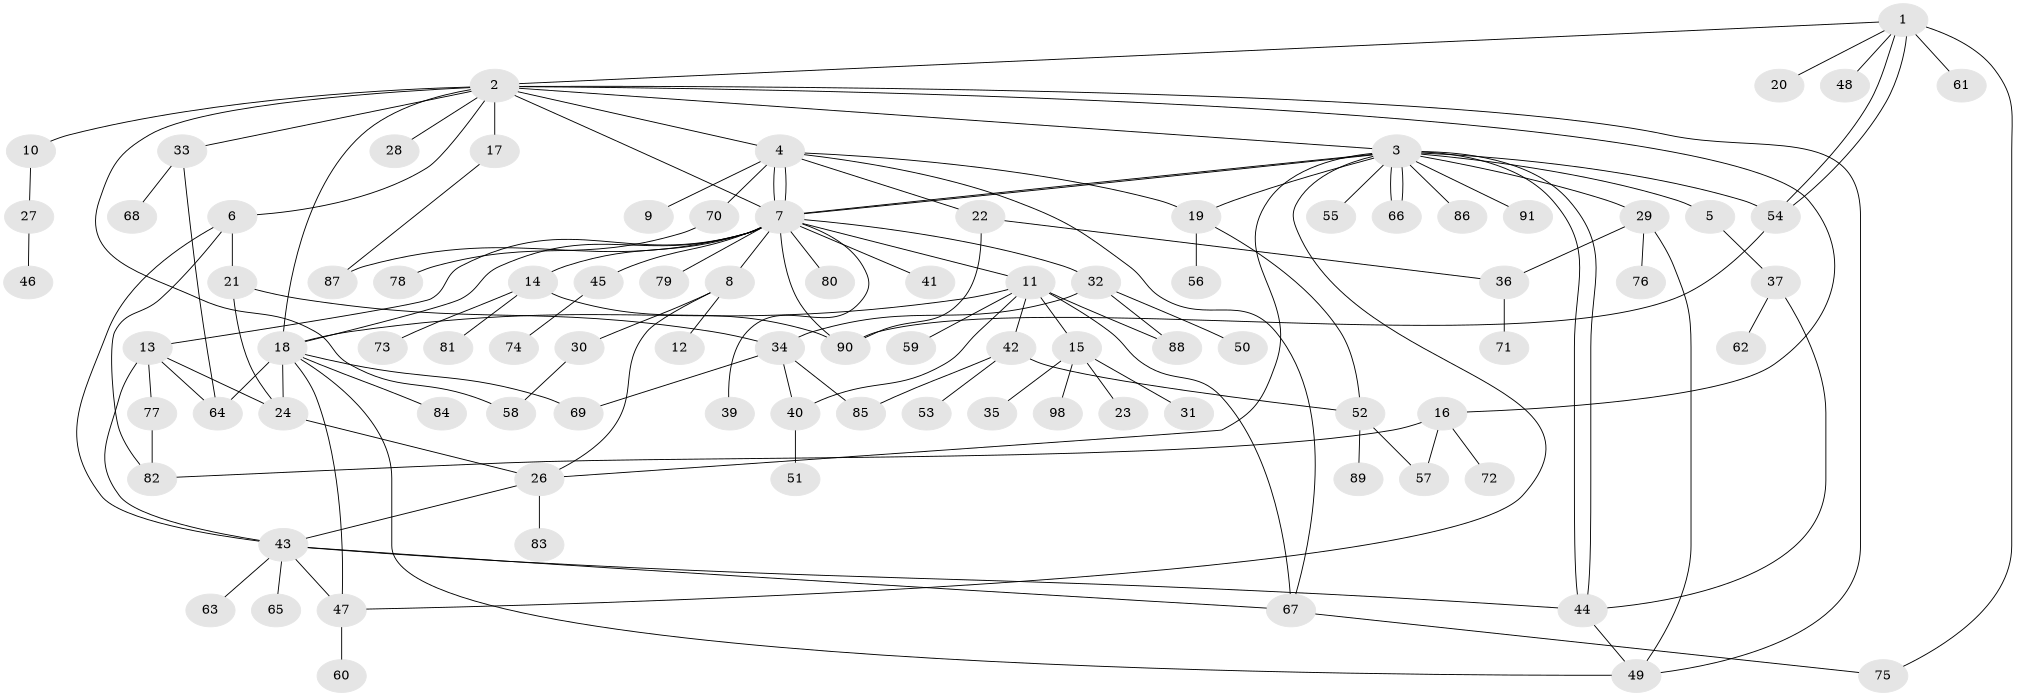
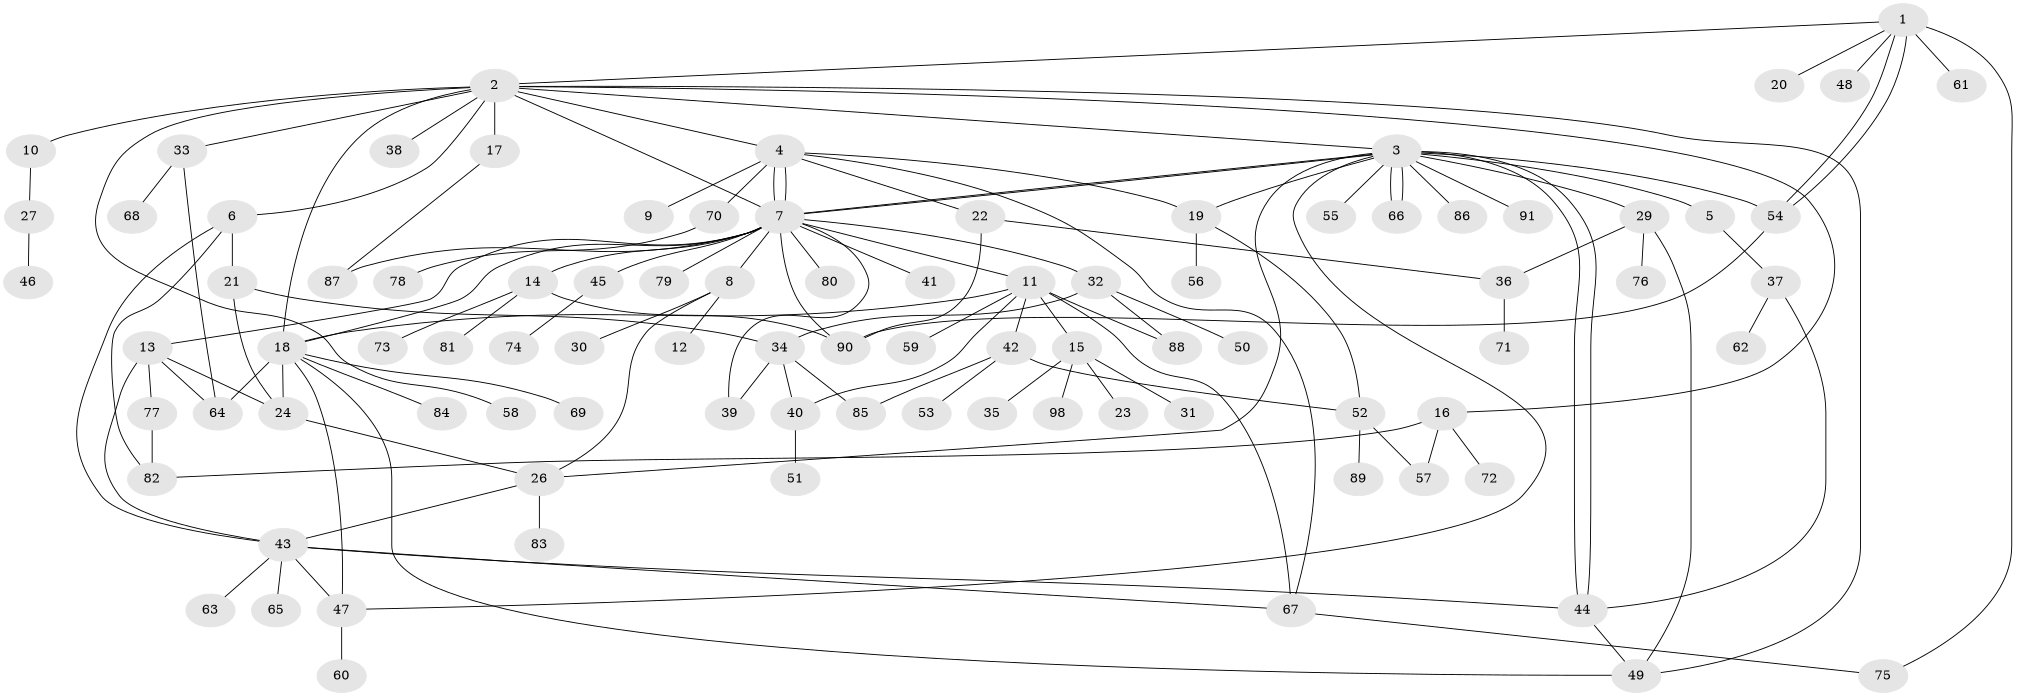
  graph {
    node [color=gray90 style=filled]
    1
    2
    20
    48
    54
    61
    75
    3
    4
    6
    7
    10
    16
    17
    18
-   28
+   28 [label=38]
    33
    49
    58
    90
    5
    19
    26
    29
    44
    47
    55
    66
    86
    91
    9
    22
    67
    70
    21
    43
    82
    87
    8
    11
    13
    14
    32
    39
    41
    45
    79
    80
    27
    57
    72
    24
    64
    69
    84
    68
    37
    52
    56
    83
    36
    76
    60
    78
    62
    34
    63
    65
    12
    30
    15
    40
    42
    59
    88
    77
    73
    81
    50
    74
    46
    23
    31
    35
    n85 [label=98]
    51
    85
    53
    89
    71
    1 -- 2
    1 -- 20
    1 -- 48
    1 -- 54
    1 -- 54
    1 -- 61
    1 -- 75
    2 -- 3
    2 -- 4
    2 -- 6
    2 -- 7
    2 -- 10
    2 -- 16
    2 -- 17
    2 -- 18
    2 -- 28
    2 -- 33
    2 -- 49
    2 -- 58
    54 -- 90
    3 -- 54
    3 -- 7
    3 -- 7
    3 -- 5
    3 -- 19
    3 -- 26
    3 -- 29
    3 -- 44
    3 -- 44
    3 -- 47
    3 -- 55
    3 -- 66
    3 -- 66
    3 -- 86
    3 -- 91
    4 -- 7
    4 -- 7
    4 -- 19
    4 -- 9
    4 -- 22
    4 -- 67
    4 -- 70
    6 -- 21
    6 -- 43
    6 -- 82
    7 -- 18
    7 -- 90
    7 -- 87
    7 -- 8
    7 -- 11
    7 -- 13
    7 -- 14
    7 -- 32
    7 -- 39
    7 -- 41
    7 -- 45
    7 -- 79
    7 -- 80
    10 -- 27
    16 -- 82
    16 -- 57
    16 -- 72
    17 -- 87
    18 -- 49
    18 -- 47
    18 -- 24
    18 -- 64
    18 -- 69
    18 -- 84
    33 -- 64
    33 -- 68
    5 -- 37
    19 -- 52
    19 -- 56
    26 -- 43
    26 -- 83
    29 -- 49
    29 -- 36
    29 -- 76
    44 -- 49
    47 -- 60
    22 -- 90
    22 -- 36
    67 -- 75
    70 -- 78
    21 -- 24
    21 -- 34
    43 -- 44
    43 -- 47
    43 -- 67
    43 -- 63
    43 -- 65
    8 -- 26
    8 -- 12
    8 -- 30
    11 -- 18
    11 -- 67
    11 -- 15
    11 -- 40
    11 -- 42
    11 -- 59
    11 -- 88
    13 -- 43
    13 -- 24
    13 -- 64
    13 -- 77
    14 -- 90
    14 -- 73
    14 -- 81
    32 -- 34
    32 -- 88
    32 -- 50
    45 -- 74
    27 -- 46
    24 -- 26
    37 -- 44
    37 -- 62
    52 -- 57
    52 -- 89
    36 -- 71
-   34 -- 69
+   34 -- 39
    34 -- 40
    34 -- 85
-   30 -- 58
    15 -- 23
    15 -- 31
    15 -- 35
    15 -- n85
    40 -- 51
    42 -- 52
    42 -- 85
    42 -- 53
    77 -- 82
  }
